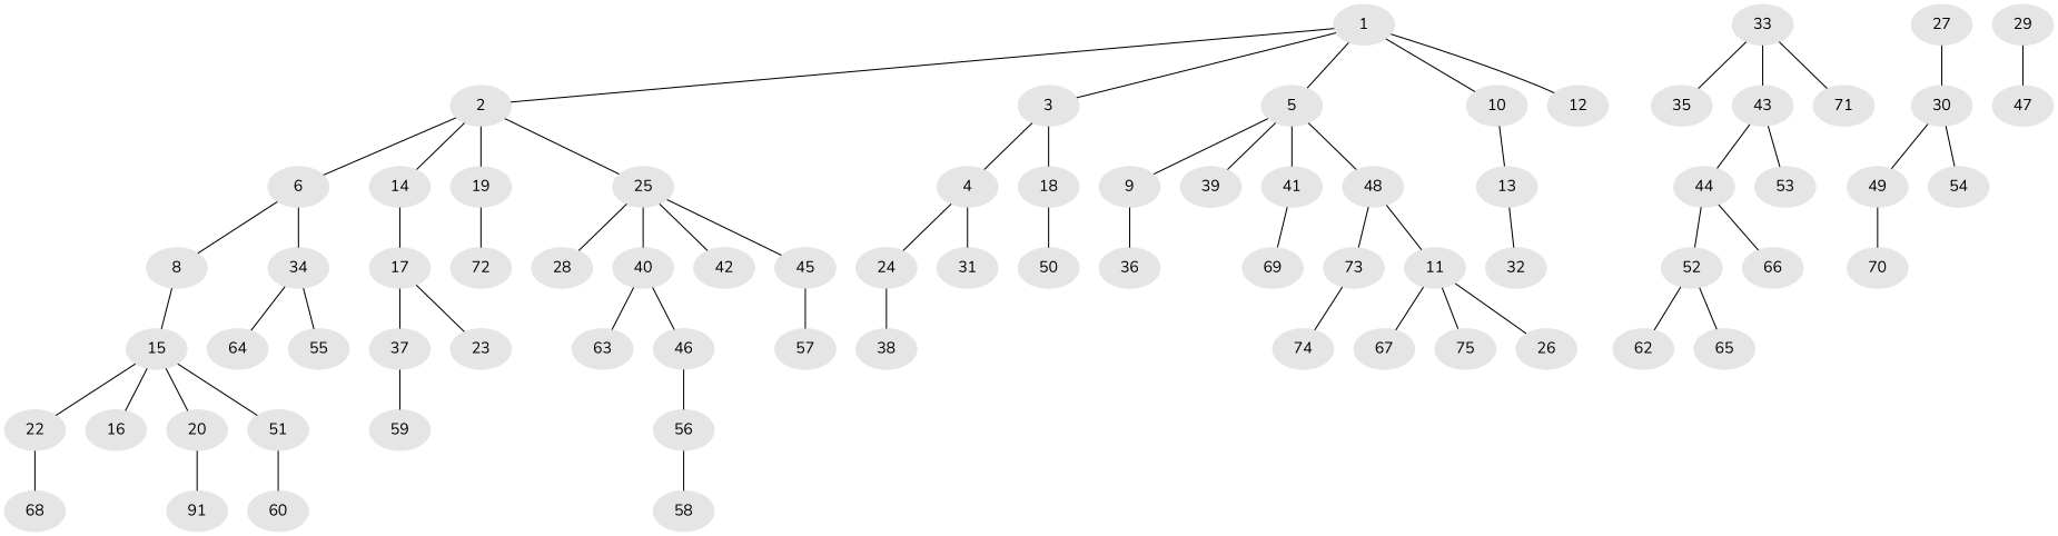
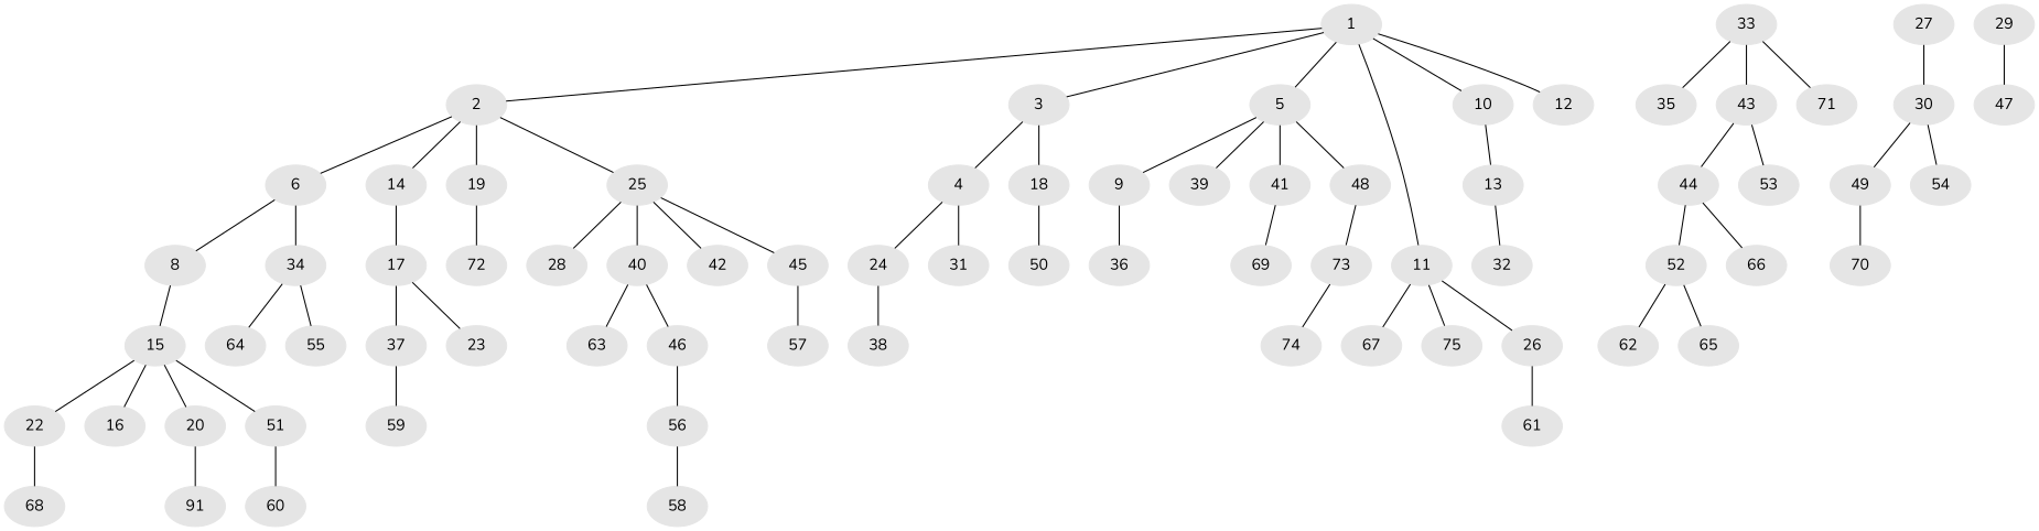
  graph {
    fontname=Nunito
    node [color=gray90 fontname=Nunito style=filled]
    edge [fontname=Nunito]
    1
    2
    3
    5
    10
    11
    12
    6
    14
    19
    25
    4
    18
    9
    39
    41
    48
    13
    26
    67
    75
    8
    34
    17
    72
    28
    40
    42
    45
    24
    31
    50
    38
    36
    69
    73
    15
    33
    35
    43
    71
    55
    64
    27
    30
    29
    47
    16
    20
    51
    22
    32
+   61
    23
    37
    n56 [label=91]
    60
    59
    68
    46
    63
    57
    49
    54
    70
    44
    53
    56
    52
    66
    62
    65
    58
    74
    1 -- 2
    1 -- 3
    1 -- 5
    1 -- 10
-   48 -- 11
+   1 -- 11
    1 -- 12
    2 -- 6
    2 -- 14
    2 -- 19
    2 -- 25
    3 -- 4
    3 -- 18
    5 -- 9
    5 -- 39
    5 -- 41
    5 -- 48
    10 -- 13
    11 -- 26
    11 -- 67
    11 -- 75
    6 -- 8
    6 -- 34
    14 -- 17
    19 -- 72
    25 -- 28
    25 -- 40
    25 -- 42
    25 -- 45
    4 -- 24
    4 -- 31
    18 -- 50
    9 -- 36
    41 -- 69
    48 -- 73
    13 -- 32
+   26 -- 61
    8 -- 15
    34 -- 55
    34 -- 64
    17 -- 23
    17 -- 37
    40 -- 46
    40 -- 63
    45 -- 57
    24 -- 38
    73 -- 74
    15 -- 16
    15 -- 20
    15 -- 51
    15 -- 22
    33 -- 35
    33 -- 43
    33 -- 71
    43 -- 44
    43 -- 53
    27 -- 30
    30 -- 49
    30 -- 54
    29 -- 47
    20 -- n56
    51 -- 60
    22 -- 68
    37 -- 59
    46 -- 56
    49 -- 70
    44 -- 52
    44 -- 66
    56 -- 58
    52 -- 62
    52 -- 65
  }
